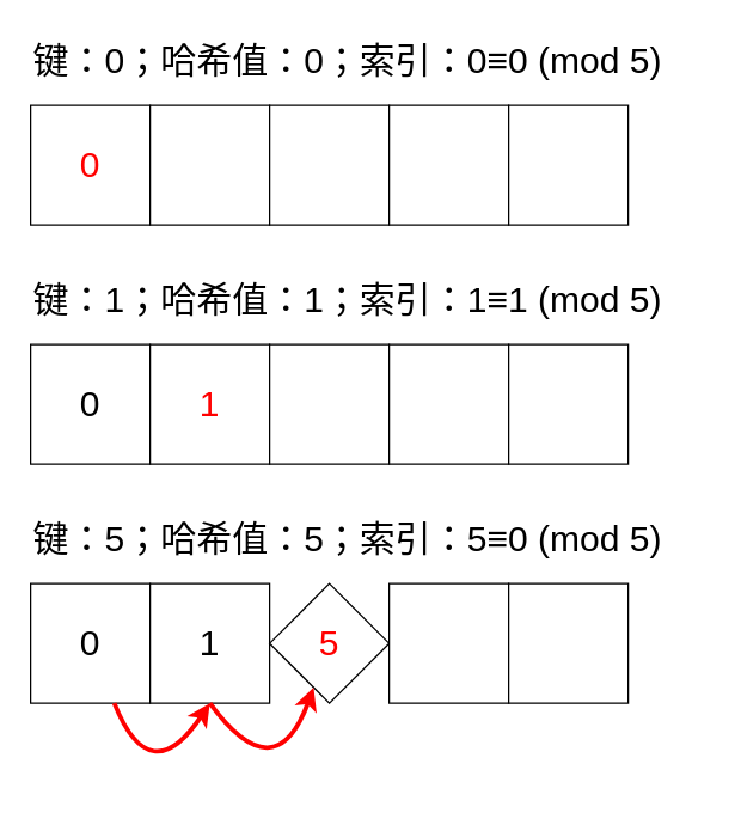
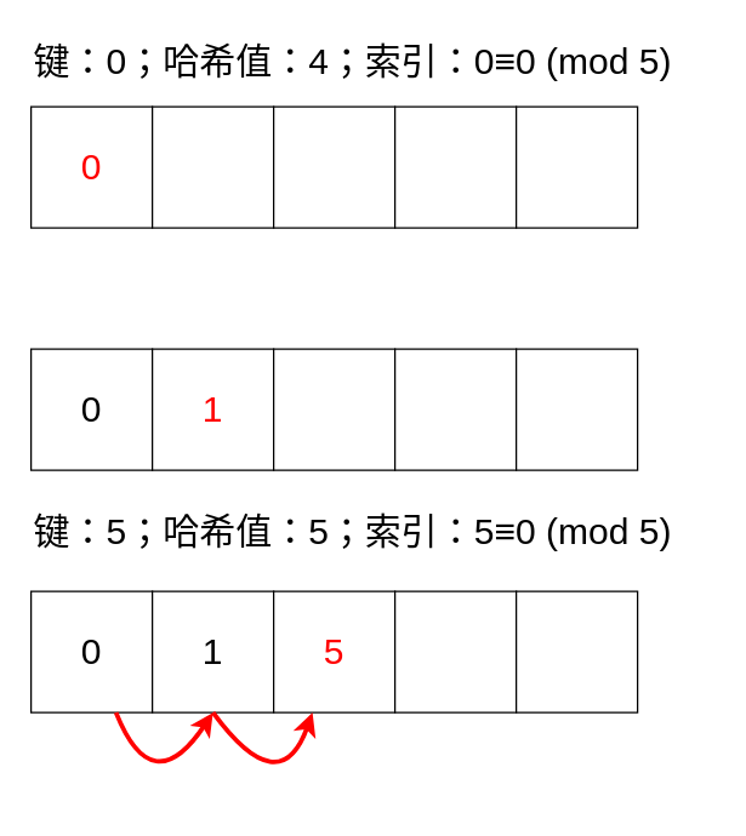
  <mxCell id="0" />
  <mxCell id="1" parent="0" />
  <mxCell id="2" value="&lt;font color=&quot;#ff0000&quot;&gt;0&lt;/font&gt;" style="rounded=0;whiteSpace=wrap;html=1;fontSize=24;" vertex="1" parent="1"><mxGeometry x="20" y="70" width="80" height="80" as="geometry" /></mxCell>
  <mxCell id="3" value="" style="rounded=0;whiteSpace=wrap;html=1;fontSize=24;" vertex="1" parent="1"><mxGeometry x="100" y="70" width="80" height="80" as="geometry" /></mxCell>
- <mxCell id="4" value="键：0；哈希值：0；索引：0≡0 (mod 5)" style="text;html=1;strokeColor=none;fillColor=none;align=left;verticalAlign=top;whiteSpace=wrap;rounded=0;fontSize=24;" vertex="1" parent="1"><mxGeometry x="20" y="20" width="450" height="50" as="geometry" /></mxCell>
+ <mxCell id="4" value="键：0；哈希值：4；索引：0≡0 (mod 5)" style="text;html=1;strokeColor=none;fillColor=none;align=left;verticalAlign=top;whiteSpace=wrap;rounded=0;fontSize=24;" vertex="1" parent="1"><mxGeometry x="20" y="20" width="450" height="50" as="geometry" /></mxCell>
  <mxCell id="5" value="" style="rounded=0;whiteSpace=wrap;html=1;fontSize=24;" vertex="1" parent="1"><mxGeometry x="180" y="70" width="80" height="80" as="geometry" /></mxCell>
  <mxCell id="6" value="" style="rounded=0;whiteSpace=wrap;html=1;fontSize=24;" vertex="1" parent="1"><mxGeometry x="260" y="70" width="80" height="80" as="geometry" /></mxCell>
  <mxCell id="7" value="" style="rounded=0;whiteSpace=wrap;html=1;fontSize=24;" vertex="1" parent="1"><mxGeometry x="340" y="70" width="80" height="80" as="geometry" /></mxCell>
  <mxCell id="8" value="0" style="rounded=0;whiteSpace=wrap;html=1;fontSize=24;" vertex="1" parent="1"><mxGeometry x="20" y="230" width="80" height="80" as="geometry" /></mxCell>
  <mxCell id="9" value="&lt;font color=&quot;#ff0000&quot;&gt;1&lt;/font&gt;" style="rounded=0;whiteSpace=wrap;html=1;fontSize=24;" vertex="1" parent="1"><mxGeometry x="100" y="230" width="80" height="80" as="geometry" /></mxCell>
- <mxCell id="10" value="键：1；哈希值：1；索引：1≡1 (mod 5)" style="text;html=1;strokeColor=none;fillColor=none;align=left;verticalAlign=top;whiteSpace=wrap;rounded=0;fontSize=24;" vertex="1" parent="1"><mxGeometry x="20" y="180" width="450" height="50" as="geometry" /></mxCell>
  <mxCell id="11" value="" style="rounded=0;whiteSpace=wrap;html=1;fontSize=24;" vertex="1" parent="1"><mxGeometry x="180" y="230" width="80" height="80" as="geometry" /></mxCell>
  <mxCell id="12" value="" style="rounded=0;whiteSpace=wrap;html=1;fontSize=24;" vertex="1" parent="1"><mxGeometry x="260" y="230" width="80" height="80" as="geometry" /></mxCell>
  <mxCell id="13" value="" style="rounded=0;whiteSpace=wrap;html=1;fontSize=24;" vertex="1" parent="1"><mxGeometry x="340" y="230" width="80" height="80" as="geometry" /></mxCell>
  <mxCell id="14" value="0" style="rounded=0;whiteSpace=wrap;html=1;fontSize=24;" vertex="1" parent="1"><mxGeometry x="20" y="390" width="80" height="80" as="geometry" /></mxCell>
  <mxCell id="15" value="1" style="rounded=0;whiteSpace=wrap;html=1;fontSize=24;" vertex="1" parent="1"><mxGeometry x="100" y="390" width="80" height="80" as="geometry" /></mxCell>
- <mxCell id="16" value="键：5；哈希值：5；索引：5≡0 (mod 5)" style="text;html=1;strokeColor=none;fillColor=none;align=left;verticalAlign=top;whiteSpace=wrap;rounded=0;fontSize=24;" vertex="1" parent="1"><mxGeometry x="20" y="340" width="450" height="50" as="geometry" /></mxCell>
- <mxCell id="17" value="&lt;font color=&quot;#ff0000&quot;&gt;5&lt;/font&gt;" style="rhombus;whiteSpace=wrap;html=1;fontSize=24;" vertex="1" parent="1"><mxGeometry x="180" y="390" width="80" height="80" as="geometry" /></mxCell>
+ <mxCell id="16" value="键：5；哈希值：5；索引：5≡0 (mod 5)" style="text;html=1;strokeColor=none;fillColor=none;align=left;verticalAlign=top;whiteSpace=wrap;rounded=0;fontSize=24;" vertex="1" parent="1"><mxGeometry x="20" y="330" width="450" height="50" as="geometry" /></mxCell>
+ <mxCell id="17" value="&lt;font color=&quot;#ff0000&quot;&gt;5&lt;/font&gt;" style="rounded=0;whiteSpace=wrap;html=1;fontSize=24;" vertex="1" parent="1"><mxGeometry x="180" y="390" width="80" height="80" as="geometry" /></mxCell>
  <mxCell id="18" value="" style="rounded=0;whiteSpace=wrap;html=1;fontSize=24;" vertex="1" parent="1"><mxGeometry x="260" y="390" width="80" height="80" as="geometry" /></mxCell>
  <mxCell id="19" value="" style="rounded=0;whiteSpace=wrap;html=1;fontSize=24;" vertex="1" parent="1"><mxGeometry x="340" y="390" width="80" height="80" as="geometry" /></mxCell>
  <mxCell id="20" value="" style="curved=1;endArrow=classic;html=1;rounded=0;strokeWidth=3;entryX=0.5;entryY=1;entryDx=0;entryDy=0;strokeColor=#FF0000;" edge="1" parent="1" source="14" target="15"><mxGeometry width="50" height="50" relative="1" as="geometry"><mxPoint x="120" y="540" as="sourcePoint" /><mxPoint x="170" y="490" as="targetPoint" /><Array as="points"><mxPoint x="100" y="530" /></Array></mxGeometry></mxCell>
  <mxCell id="21" value="" style="curved=1;endArrow=classic;html=1;rounded=0;strokeWidth=3;exitX=0.5;exitY=1;exitDx=0;exitDy=0;strokeColor=#FF0000;" edge="1" parent="1" source="15" target="17"><mxGeometry width="50" height="50" relative="1" as="geometry"><mxPoint x="160" y="470" as="sourcePoint" /><mxPoint x="208" y="470" as="targetPoint" /><Array as="points"><mxPoint x="184" y="530" /></Array></mxGeometry></mxCell>
